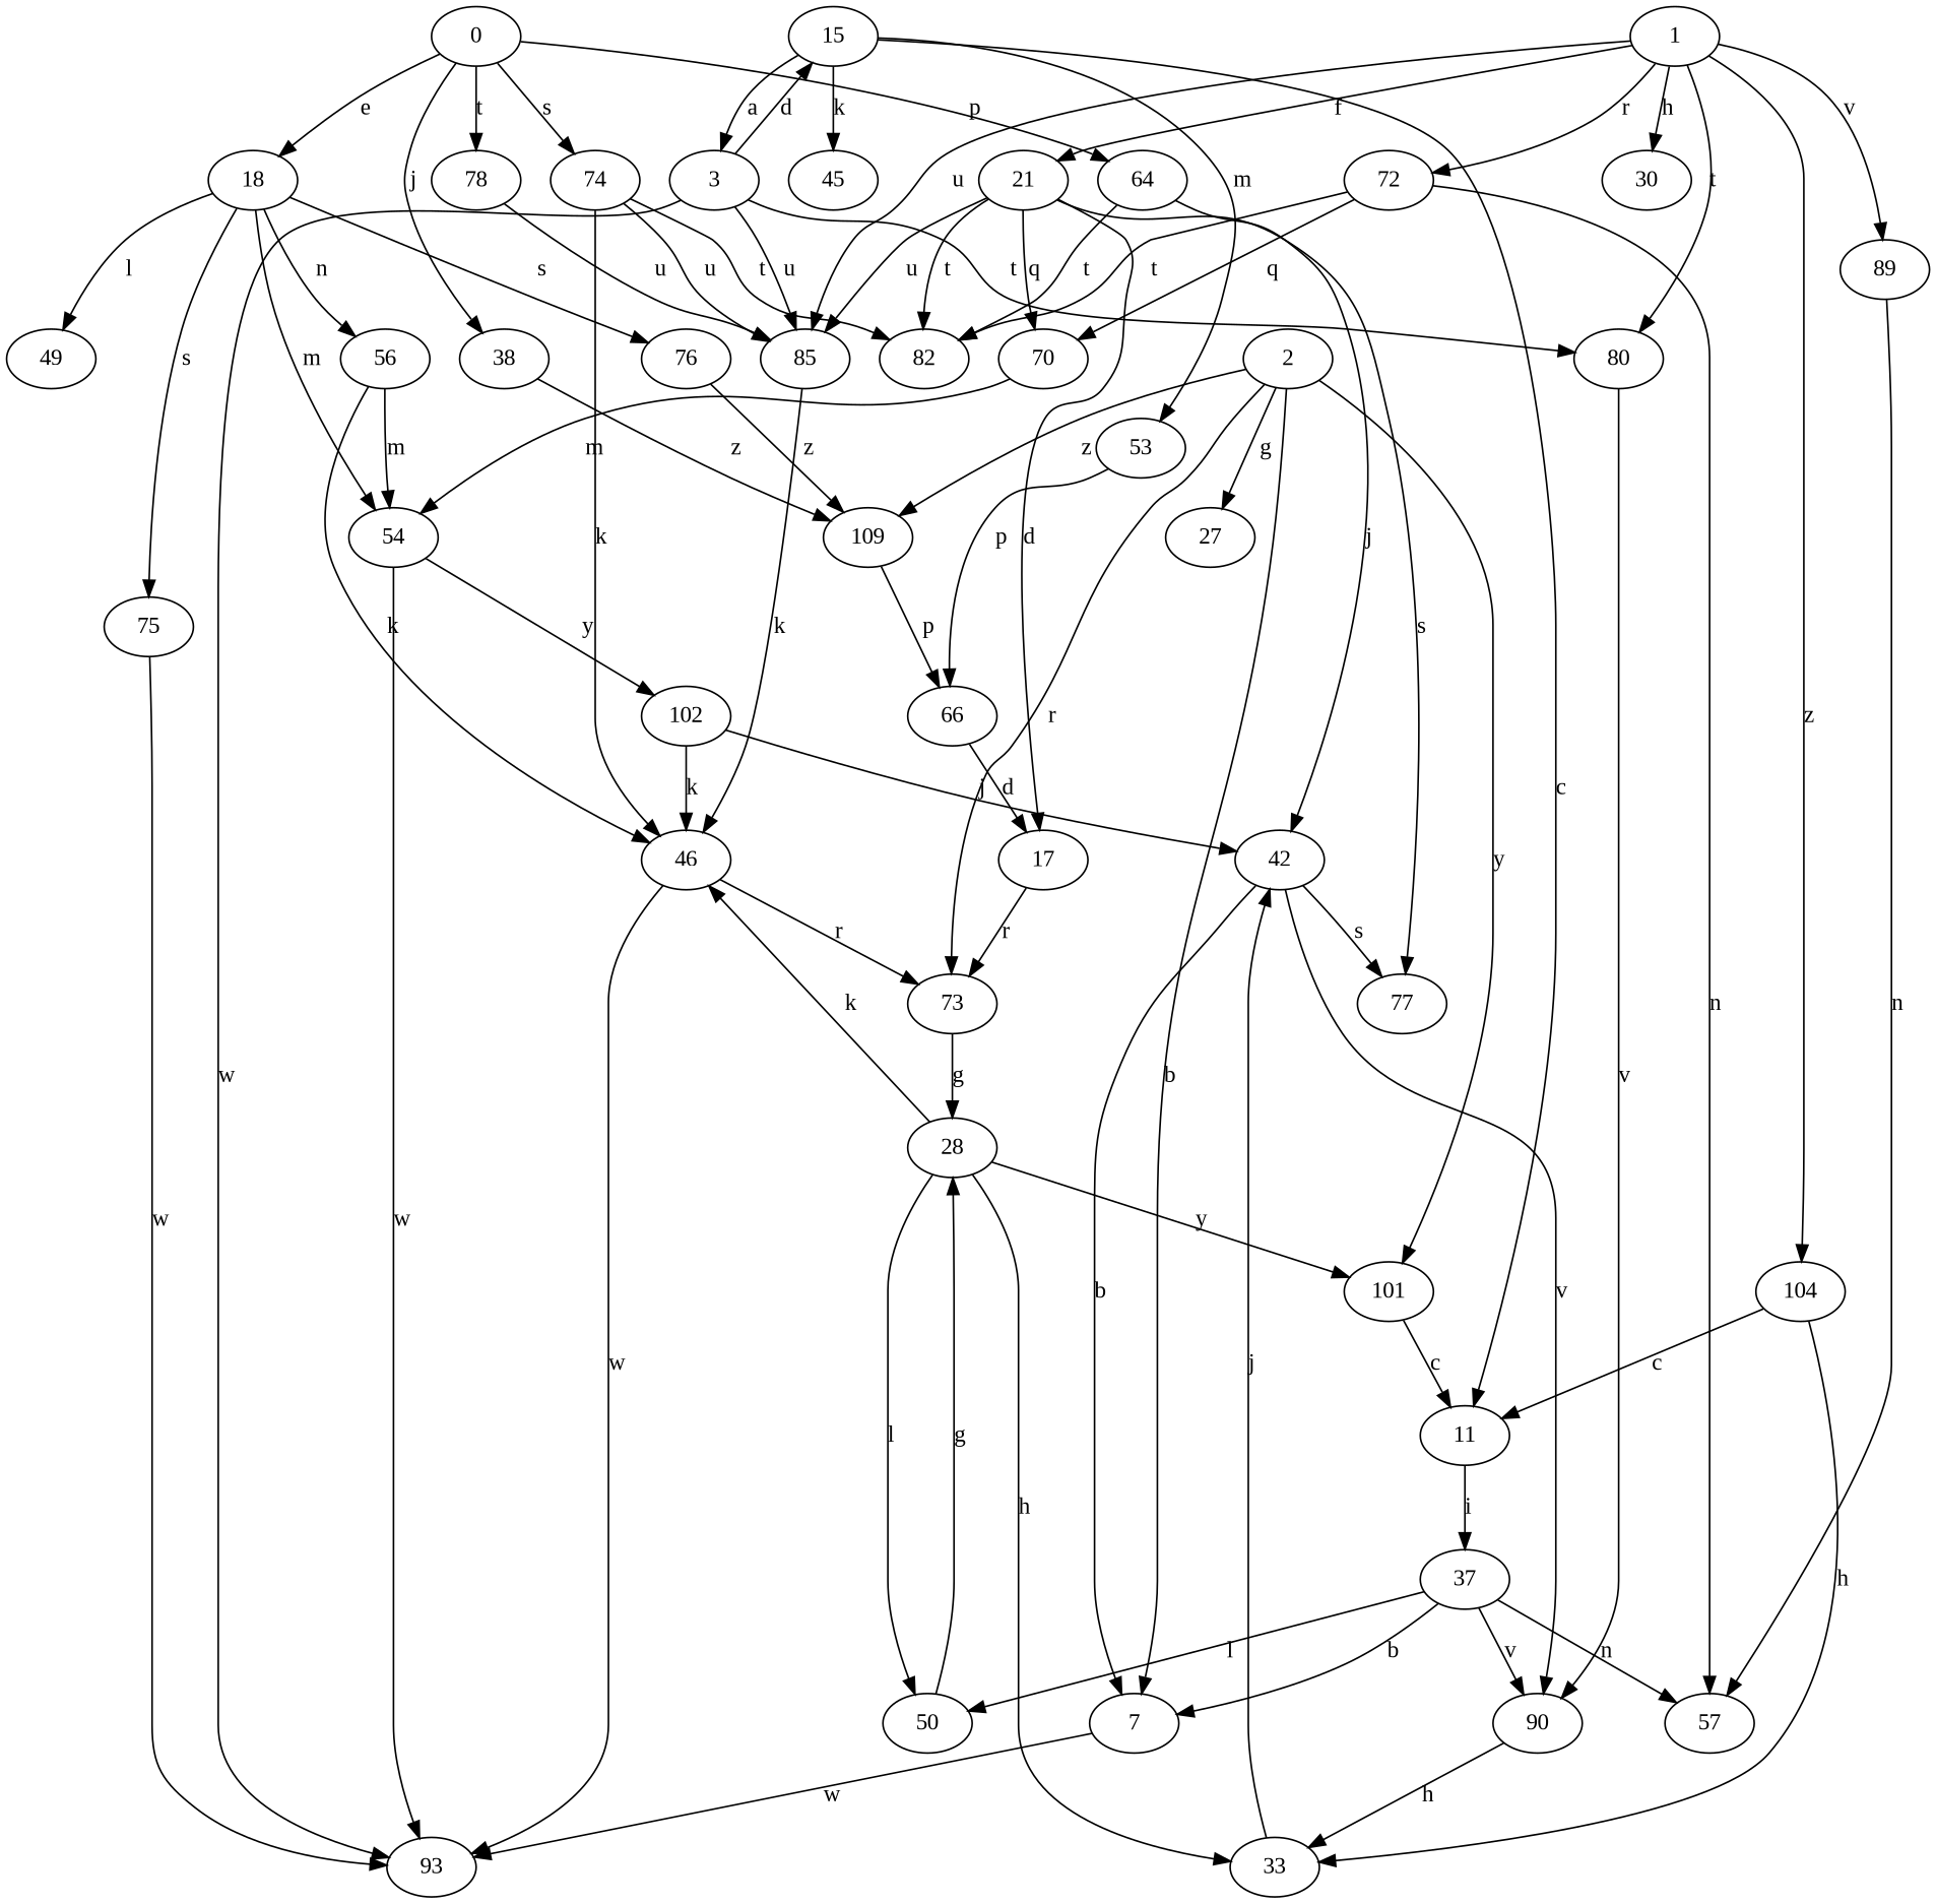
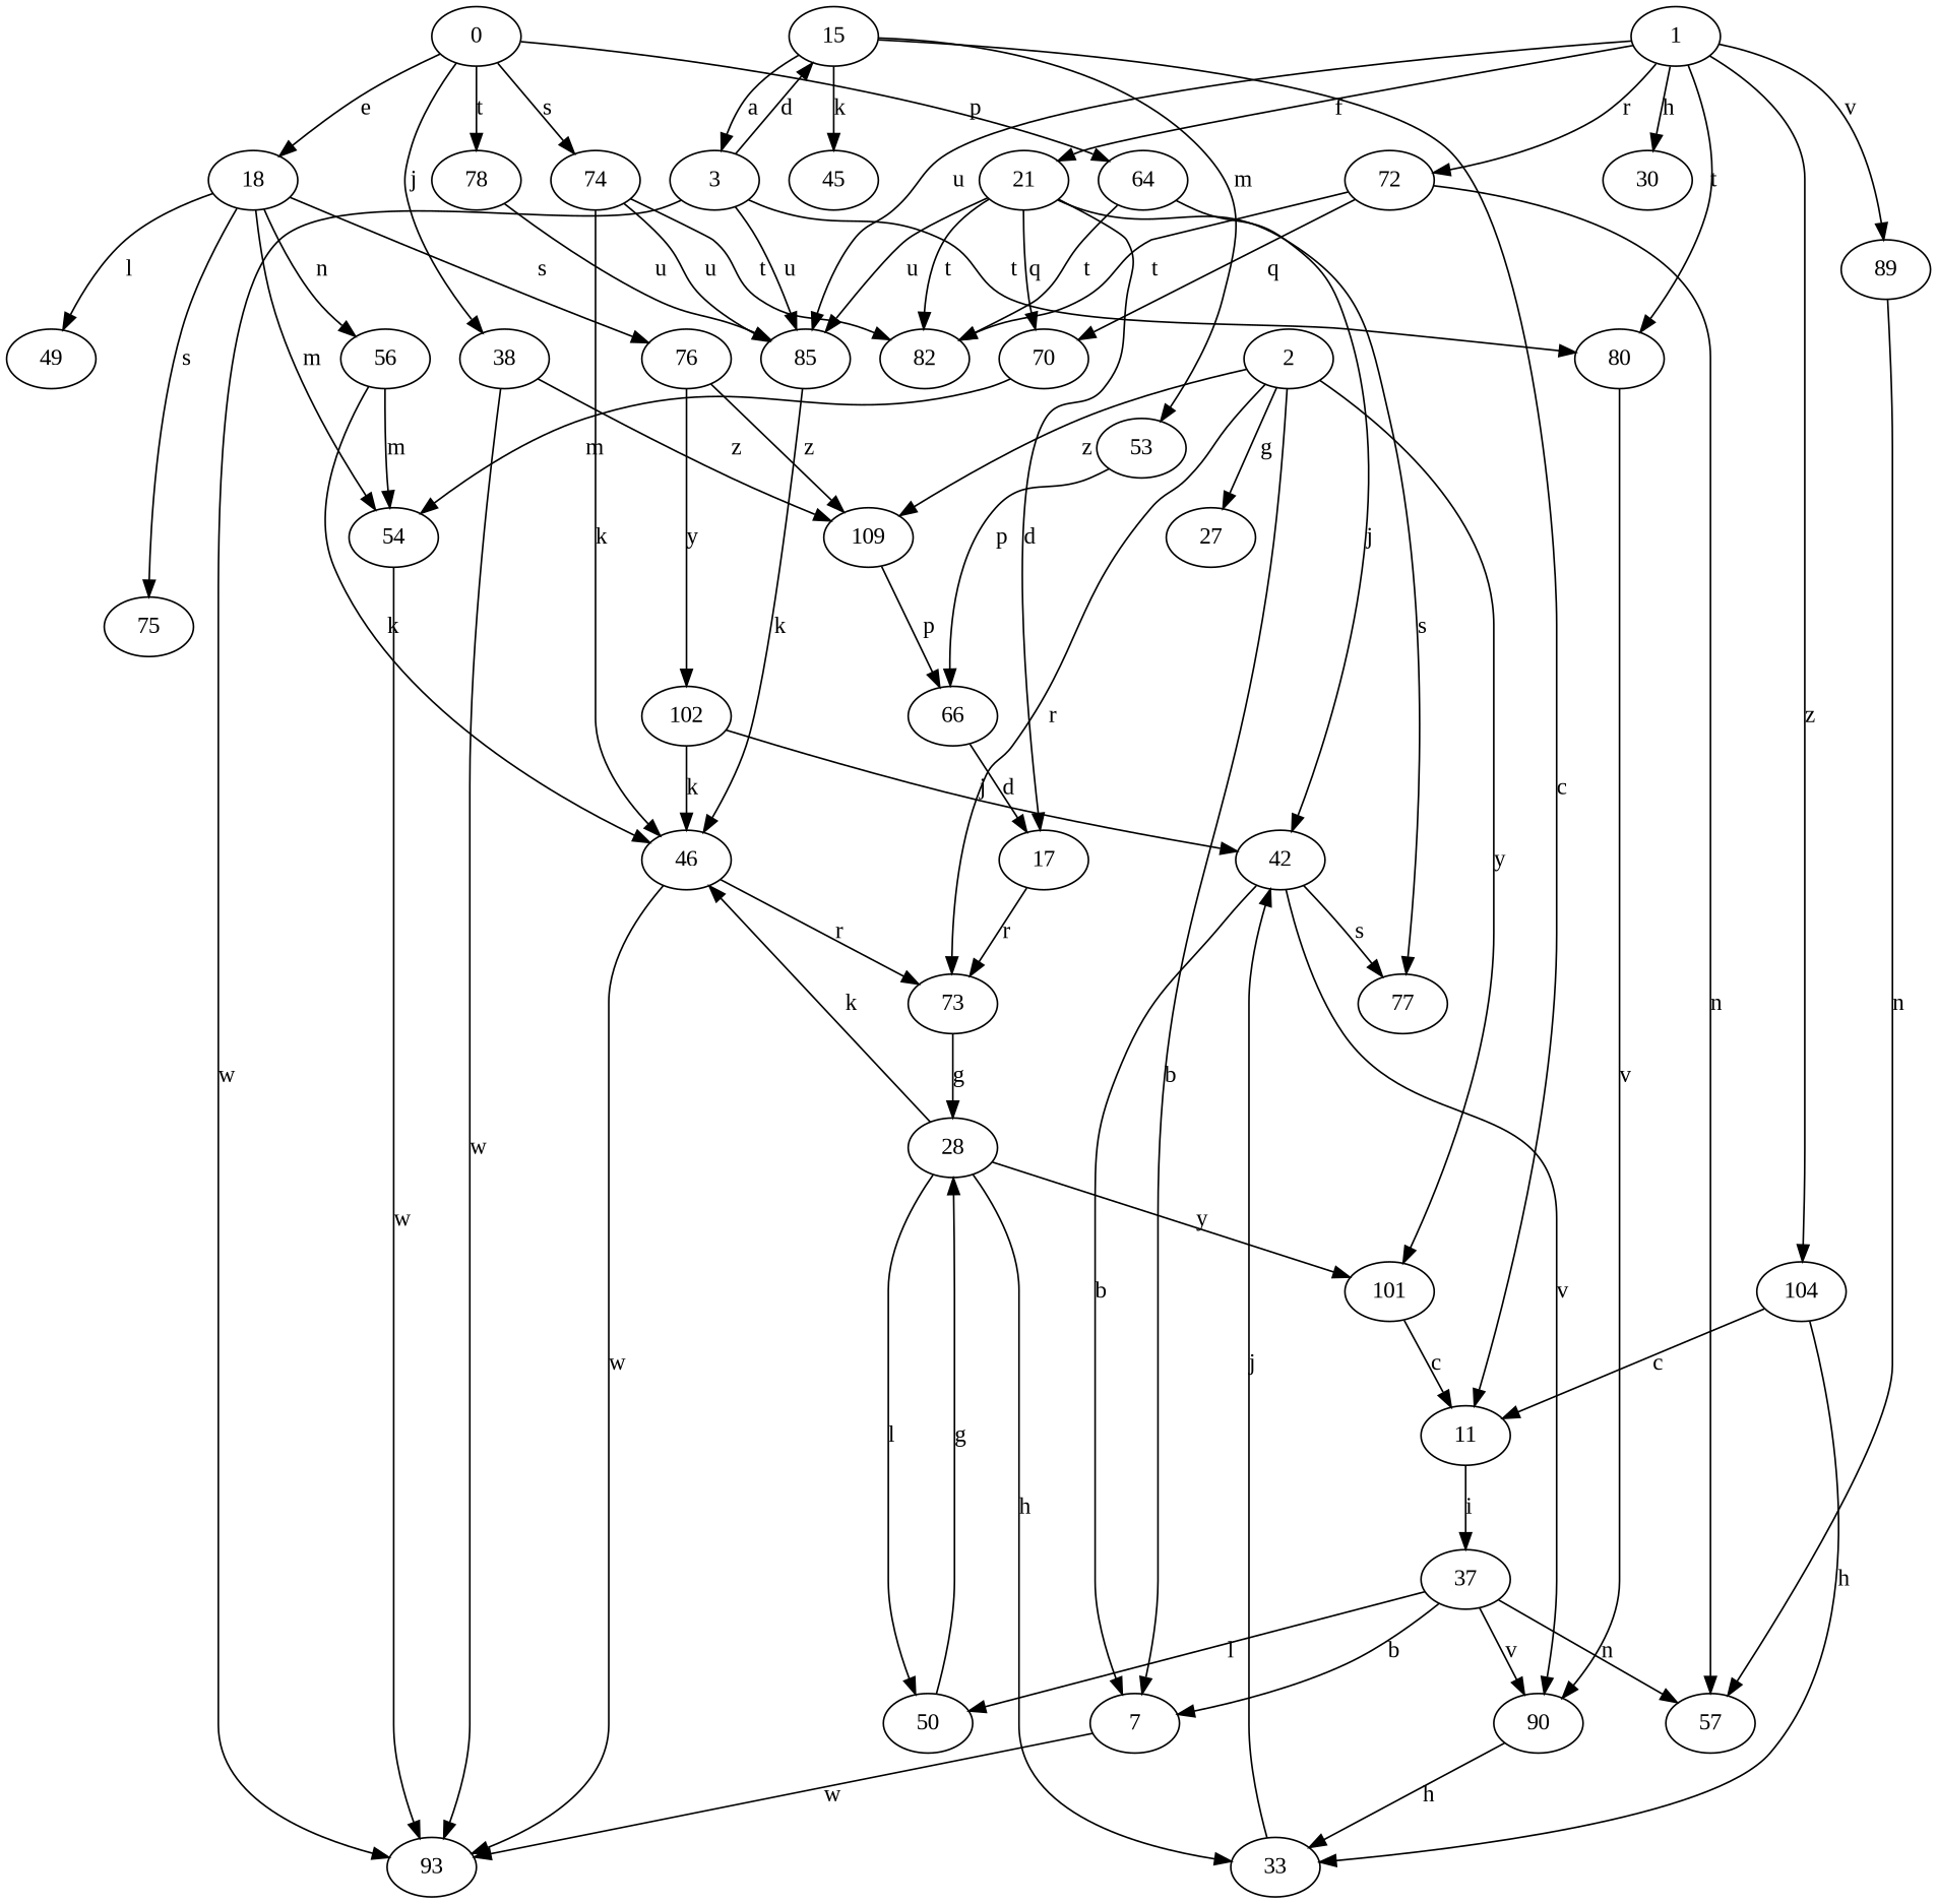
  strict digraph {
    fontname="Liberation Serif"
    node [fontname="Liberation Serif"]
    edge [fontname="Liberation Serif"]
    0
    18
    38
    64
    74
    78
    n7 [label=49]
    54
    56
    75
    76
    109
    93
    82
    42
    85
    46
    1
    21
    30
    72
    80
    89
    104
    17
    70
    77
    57
    90
    11
    33
    2
    7
    27
    73
    101
    28
    66
    3
    15
    45
    53
    37
    50
    102
    0 -> 18 [label=e]
    0 -> 38 [label=j]
    0 -> 64 [label=p]
    0 -> 74 [label=s]
    0 -> 78 [label=t]
    18 -> n7 [label=l]
    18 -> 54 [label=m]
    18 -> 56 [label=n]
    18 -> 75 [label=s]
    18 -> 76 [label=s]
    38 -> 109 [label=z]
-   75 -> 93 [label=w]
+   38 -> 93 [label=w]
    64 -> 82 [label=t]
    64 -> 42 [label=j]
    74 -> 82 [label=t]
    74 -> 85 [label=u]
    74 -> 46 [label=k]
    78 -> 85 [label=u]
    54 -> 93 [label=w]
-   54 -> 102 [label=y]
+   76 -> 102 [label=y]
    56 -> 54 [label=m]
    56 -> 46 [label=k]
    76 -> 109 [label=z]
    109 -> 66 [label=p]
    42 -> 77 [label=s]
    42 -> 90 [label=v]
    42 -> 7 [label=b]
    85 -> 46 [label=k]
    46 -> 93 [label=w]
    46 -> 73 [label=r]
    1 -> 85 [label=u]
    1 -> 21 [label=f]
    1 -> 30 [label=h]
    1 -> 72 [label=r]
    1 -> 80 [label=t]
    1 -> 89 [label=v]
    1 -> 104 [label=z]
    21 -> 82 [label=t]
    21 -> 85 [label=u]
    21 -> 17 [label=d]
    21 -> 70 [label=q]
    21 -> 77 [label=s]
    72 -> 82 [label=t]
    72 -> 70 [label=q]
    72 -> 57 [label=n]
    80 -> 90 [label=v]
    89 -> 57 [label=n]
    104 -> 11 [label=c]
    104 -> 33 [label=h]
    17 -> 73 [label=r]
    70 -> 54 [label=m]
    90 -> 33 [label=h]
    11 -> 37 [label=i]
    33 -> 42 [label=j]
    2 -> 109 [label=z]
    2 -> 7 [label=b]
    2 -> 27 [label=g]
    2 -> 73 [label=r]
    2 -> 101 [label=y]
    7 -> 93 [label=w]
    73 -> 28 [label=g]
    101 -> 11 [label=c]
    28 -> 46 [label=k]
    28 -> 33 [label=h]
    28 -> 101 [label=y]
    28 -> 50 [label=l]
    66 -> 17 [label=d]
    3 -> 93 [label=w]
    3 -> 85 [label=u]
    3 -> 80 [label=t]
    3 -> 15 [label=d]
    15 -> 11 [label=c]
    15 -> 3 [label=a]
    15 -> 45 [label=k]
    15 -> 53 [label=m]
    53 -> 66 [label=p]
    37 -> 57 [label=n]
    37 -> 90 [label=v]
    37 -> 7 [label=b]
    37 -> 50 [label=l]
    50 -> 28 [label=g]
    102 -> 42 [label=j]
    102 -> 46 [label=k]
  }
